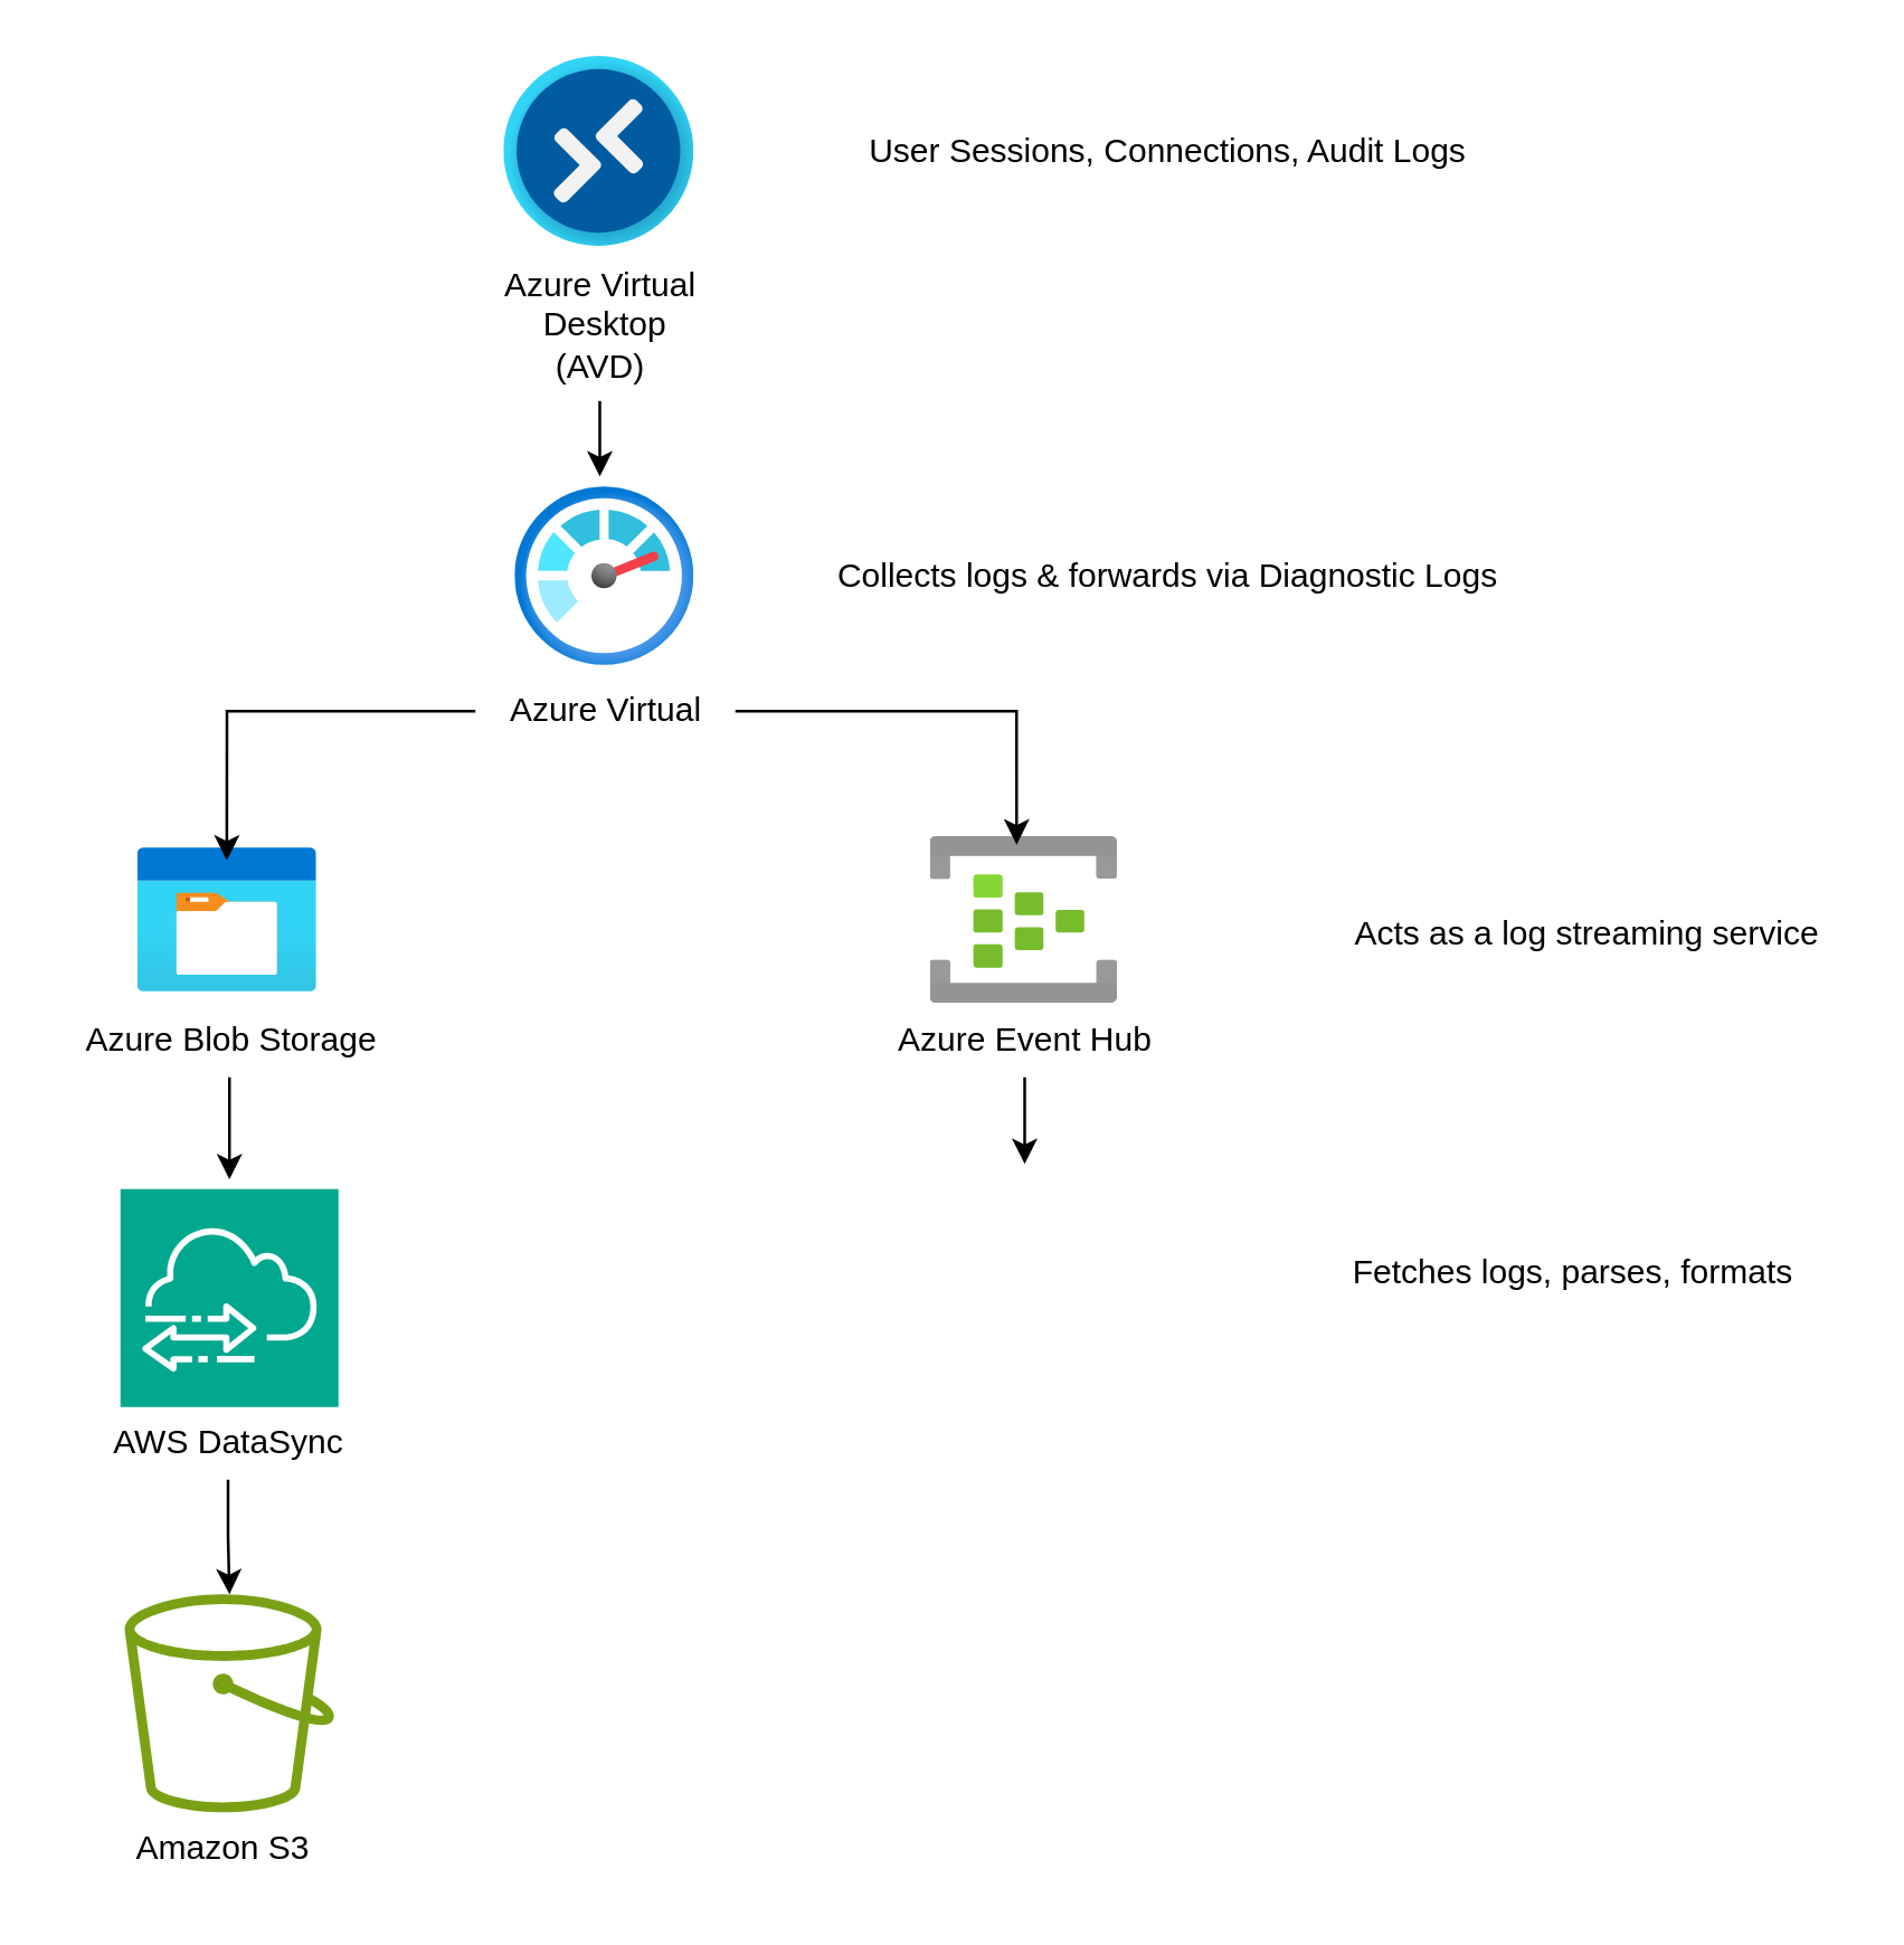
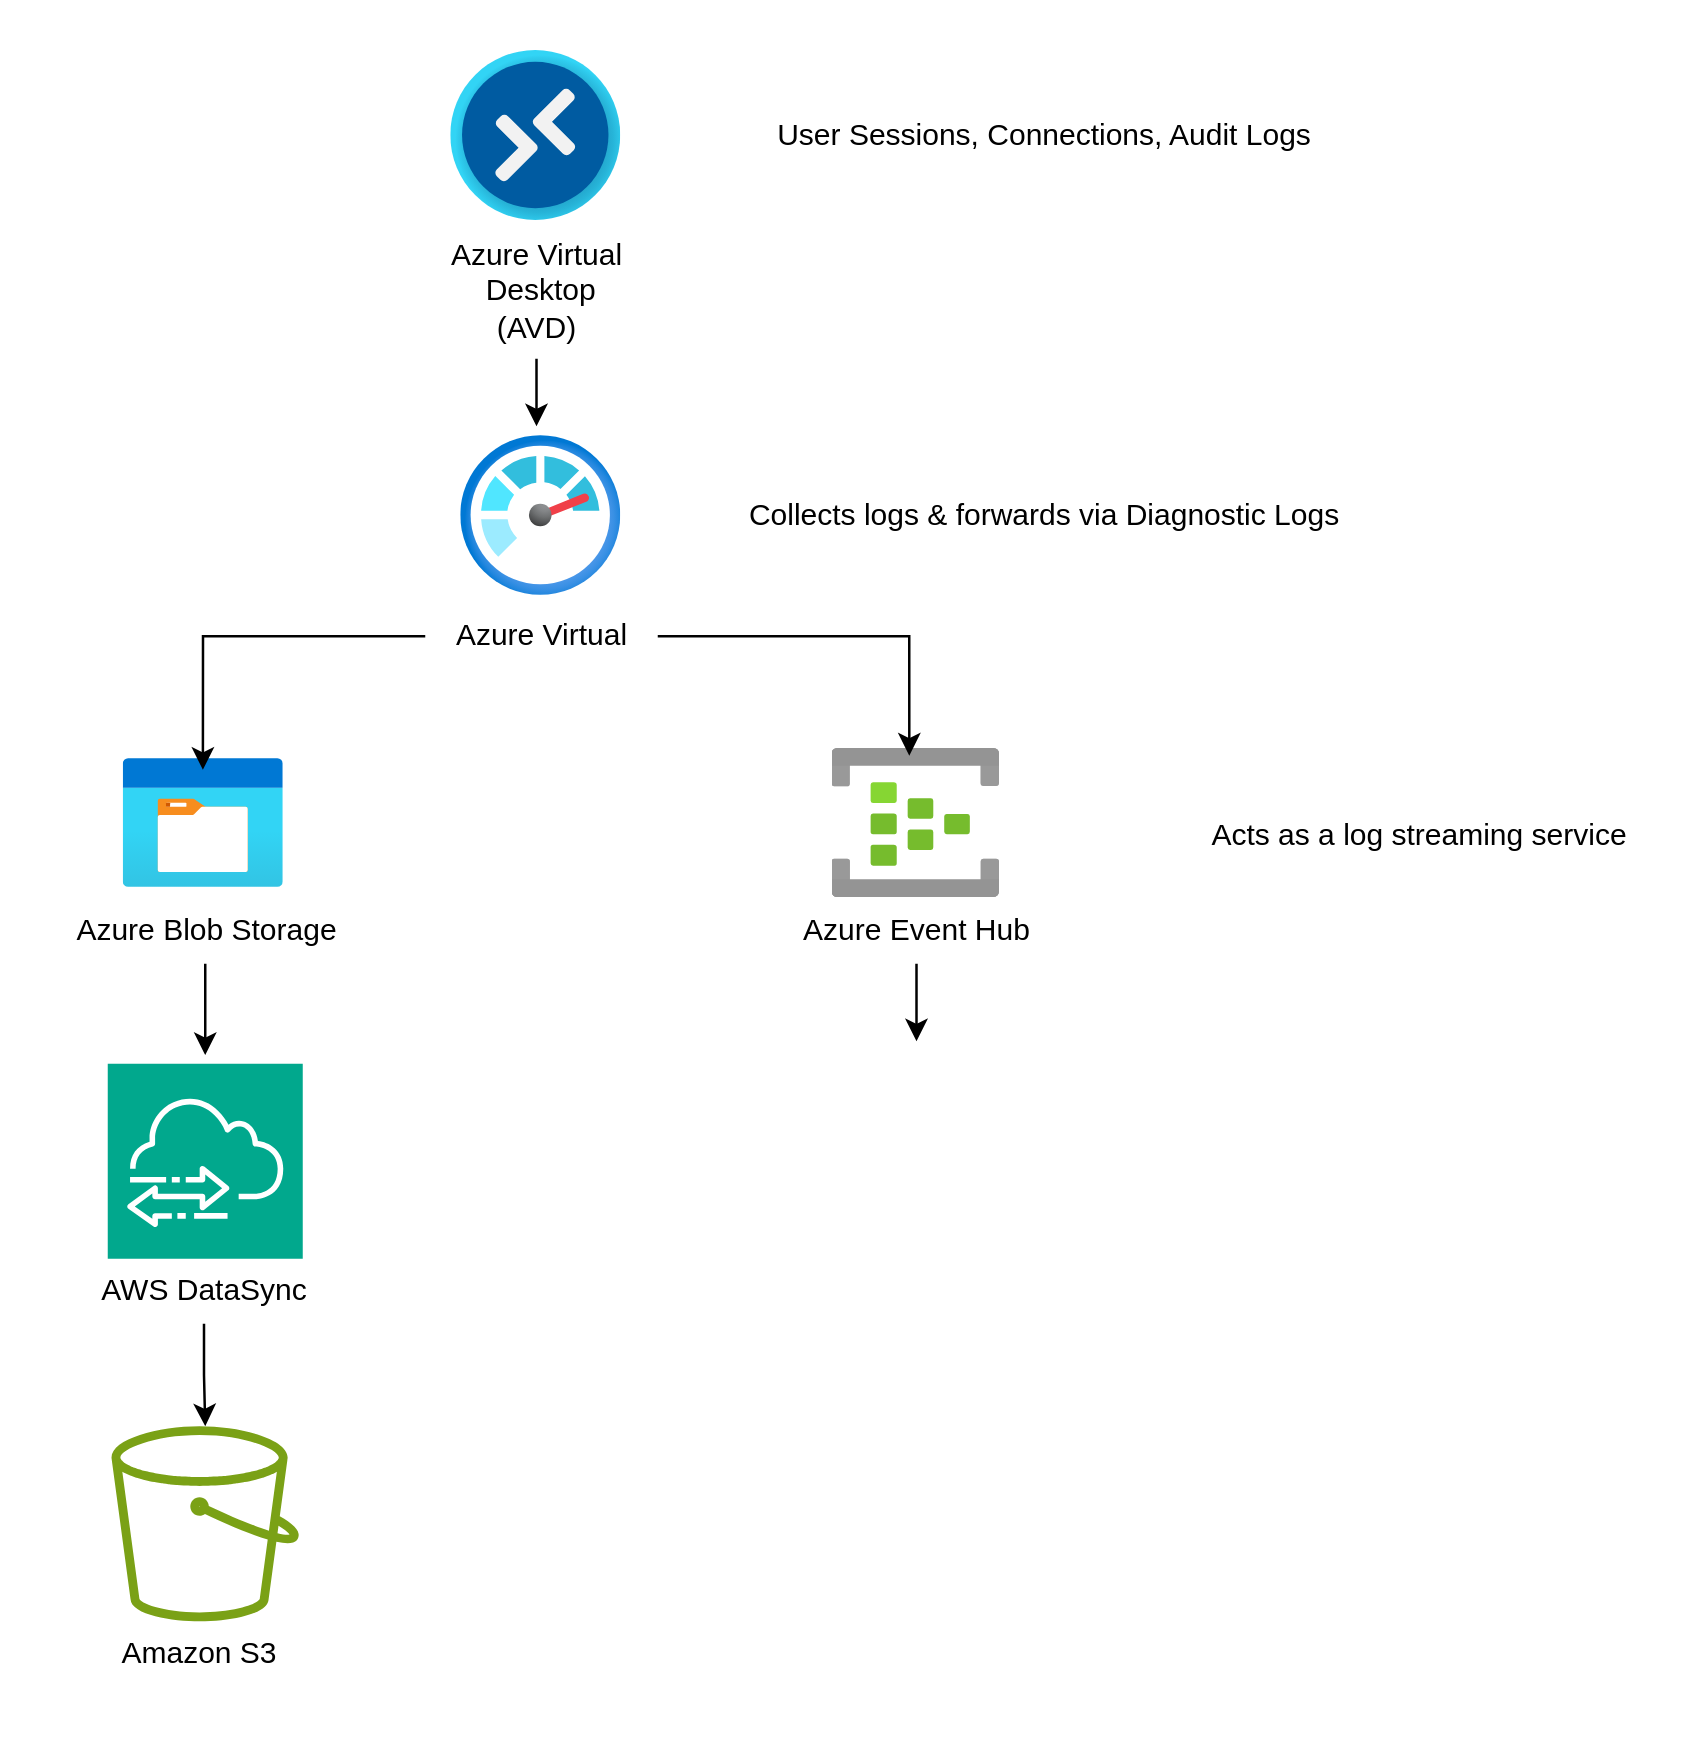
  <mxCell id="0" />
  <mxCell id="1" parent="0" />
  <mxCell id="2" value="" style="image;aspect=fixed;html=1;points=[];align=center;fontSize=12;image=img/lib/azure2/other/Windows_Virtual_Desktop.svg;" parent="1" vertex="1"><mxGeometry x="180" y="20" width="68" height="68" as="geometry" /></mxCell>
  <mxCell id="3" style="edgeStyle=orthogonalEdgeStyle;rounded=0;orthogonalLoop=1;jettySize=auto;html=1;" parent="1" source="4" edge="1"><mxGeometry relative="1" as="geometry"><mxPoint x="214" y="170" as="targetPoint" /></mxGeometry></mxCell>
  <mxCell id="4" value="Azure Virtual&lt;br&gt;&amp;nbsp;Desktop&lt;div&gt;(AVD)&lt;/div&gt;" style="text;html=1;align=center;verticalAlign=middle;resizable=0;points=[];autosize=1;strokeColor=none;fillColor=none;" parent="1" vertex="1"><mxGeometry x="171" y="88" width="86" height="55" as="geometry" /></mxCell>
  <mxCell id="5" value="" style="image;aspect=fixed;html=1;points=[];align=center;fontSize=12;image=img/lib/azure2/management_governance/Monitor.svg;" parent="1" vertex="1"><mxGeometry x="184" y="174" width="64" height="64" as="geometry" /></mxCell>
  <mxCell id="6" value="Azure Virtual" style="text;html=1;align=center;verticalAlign=middle;resizable=0;points=[];autosize=1;strokeColor=none;fillColor=none;" parent="1" vertex="1"><mxGeometry x="169.5" y="241" width="93" height="26" as="geometry" /></mxCell>
  <mxCell id="7" value="" style="image;aspect=fixed;html=1;points=[];align=center;fontSize=12;image=img/lib/azure2/analytics/Event_Hubs.svg;" parent="1" vertex="1"><mxGeometry x="332.5" y="299" width="67" height="60" as="geometry" /></mxCell>
  <mxCell id="8" value="Azure Event Hub" style="text;html=1;align=center;verticalAlign=middle;resizable=0;points=[];autosize=1;strokeColor=none;fillColor=none;" parent="1" vertex="1"><mxGeometry x="311.5" y="359" width="109" height="26" as="geometry" /></mxCell>
  <mxCell id="9" style="edgeStyle=orthogonalEdgeStyle;rounded=0;orthogonalLoop=1;jettySize=auto;html=1;" edge="1" parent="1" source="10" target="11"><mxGeometry relative="1" as="geometry" /></mxCell>
  <mxCell id="10" value="AWS DataSync" style="text;html=1;align=center;verticalAlign=middle;resizable=0;points=[];autosize=1;strokeColor=none;fillColor=none;" parent="1" vertex="1"><mxGeometry x="31" y="503" width="100" height="26" as="geometry" /></mxCell>
  <mxCell id="11" value="" style="sketch=0;outlineConnect=0;fontColor=#232F3E;gradientColor=none;fillColor=#7AA116;strokeColor=none;dashed=0;verticalLabelPosition=bottom;verticalAlign=top;align=center;html=1;fontSize=12;fontStyle=0;aspect=fixed;pointerEvents=1;shape=mxgraph.aws4.bucket;" parent="1" vertex="1"><mxGeometry x="44" y="570" width="75" height="78" as="geometry" /></mxCell>
  <mxCell id="12" value="Amazon S3" style="text;html=1;align=center;verticalAlign=middle;resizable=0;points=[];autosize=1;strokeColor=none;fillColor=none;" parent="1" vertex="1"><mxGeometry x="39" y="648" width="80" height="26" as="geometry" /></mxCell>
  <mxCell id="13" style="edgeStyle=orthogonalEdgeStyle;rounded=0;orthogonalLoop=1;jettySize=auto;html=1;entryX=0.5;entryY=0;entryDx=0;entryDy=0;entryPerimeter=0;" parent="1" source="8" edge="1"><mxGeometry relative="1" as="geometry"><mxPoint x="366" y="416" as="targetPoint" /></mxGeometry></mxCell>
  <mxCell id="14" value="User Sessions, Connections, Audit Logs" style="text;html=1;align=center;verticalAlign=middle;resizable=0;points=[];autosize=1;strokeColor=none;fillColor=none;" parent="1" vertex="1"><mxGeometry x="301" y="41" width="231" height="26" as="geometry" /></mxCell>
  <mxCell id="15" value="Collects logs &amp;amp; forwards via Diagnostic Logs" style="text;html=1;align=center;verticalAlign=middle;resizable=0;points=[];autosize=1;strokeColor=none;fillColor=none;" parent="1" vertex="1"><mxGeometry x="289.5" y="193" width="254" height="26" as="geometry" /></mxCell>
  <mxCell id="16" value="Acts as a log streaming service" style="text;html=1;align=center;verticalAlign=middle;resizable=0;points=[];autosize=1;strokeColor=none;fillColor=none;" parent="1" vertex="1"><mxGeometry x="474.5" y="321" width="184" height="26" as="geometry" /></mxCell>
- <mxCell id="17" value="Fetches logs, parses, formats" style="text;html=1;align=center;verticalAlign=middle;resizable=0;points=[];autosize=1;strokeColor=none;fillColor=none;" parent="1" vertex="1"><mxGeometry x="474.5" y="442" width="175" height="26" as="geometry" /></mxCell>
  <mxCell id="18" value="" style="sketch=0;points=[[0,0,0],[0.25,0,0],[0.5,0,0],[0.75,0,0],[1,0,0],[0,1,0],[0.25,1,0],[0.5,1,0],[0.75,1,0],[1,1,0],[0,0.25,0],[0,0.5,0],[0,0.75,0],[1,0.25,0],[1,0.5,0],[1,0.75,0]];outlineConnect=0;fontColor=#232F3E;fillColor=#01A88D;strokeColor=#ffffff;dashed=0;verticalLabelPosition=bottom;verticalAlign=top;align=center;html=1;fontSize=12;fontStyle=0;aspect=fixed;shape=mxgraph.aws4.resourceIcon;resIcon=mxgraph.aws4.datasync;" vertex="1" parent="1"><mxGeometry x="42.5" y="425" width="78" height="78" as="geometry" /></mxCell>
  <mxCell id="19" value="" style="image;aspect=fixed;html=1;points=[];align=center;fontSize=12;image=img/lib/azure2/general/Storage_Container.svg;" vertex="1" parent="1"><mxGeometry x="49" y="303" width="64" height="52" as="geometry" /></mxCell>
  <mxCell id="20" style="edgeStyle=orthogonalEdgeStyle;rounded=0;orthogonalLoop=1;jettySize=auto;html=1;" edge="1" parent="1" source="21"><mxGeometry relative="1" as="geometry"><mxPoint x="81.5" y="421.55" as="targetPoint" /></mxGeometry></mxCell>
  <mxCell id="21" value="Azure Blob Storage" style="text;html=1;align=center;verticalAlign=middle;resizable=0;points=[];autosize=1;strokeColor=none;fillColor=none;" vertex="1" parent="1"><mxGeometry x="20.5" y="359" width="122" height="26" as="geometry" /></mxCell>
  <mxCell id="22" style="edgeStyle=orthogonalEdgeStyle;rounded=0;orthogonalLoop=1;jettySize=auto;html=1;entryX=0.493;entryY=0.085;entryDx=0;entryDy=0;entryPerimeter=0;" edge="1" parent="1" source="6" target="19"><mxGeometry relative="1" as="geometry" /></mxCell>
  <mxCell id="23" style="edgeStyle=orthogonalEdgeStyle;rounded=0;orthogonalLoop=1;jettySize=auto;html=1;entryX=0.457;entryY=0.046;entryDx=0;entryDy=0;entryPerimeter=0;" edge="1" parent="1" source="6" target="7"><mxGeometry relative="1" as="geometry" /></mxCell>
